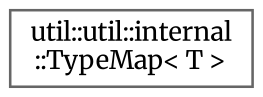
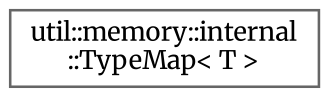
  digraph {
    rankdir=TB
    fontname=Merriweather
-   n1 [color=grey40 fillcolor=white fontname=Merriweather fontsize=10 height=0.2 label="util::util::internal\l::TypeMap\< T \>" shape=box style=filled width=0.4]
+   n1 [color=grey40 fillcolor=white fontname=Merriweather fontsize=10 height=0.2 label="util::memory::internal\l::TypeMap\< T \>" shape=box style=filled width=0.4]
  }
